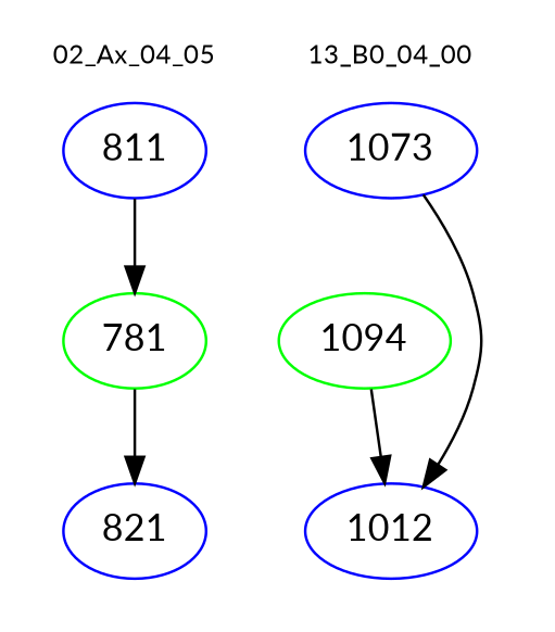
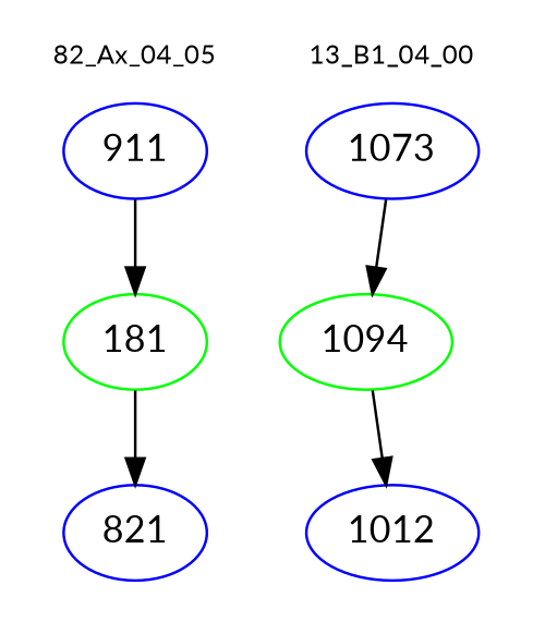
  digraph {
    fontname=Lato
    node [color=blue fontname=Lato]
    edge [color=black fontname=Lato]
-   n1 [label=811]
-   n2 [color=green label=781]
+   n1 [label=911]
+   n2 [color=green label=181]
    n3 [label=821]
    n4 [label=1073]
    n5 [color=green label=1094]
    n6 [label=1012]
    subgraph cluster_1 {
      color=white
      fontsize=10
-     label="02_Ax_04_05"
+     label="82_Ax_04_05"
      n1
      n2
      n3
    }
    subgraph cluster_2 {
      color=white
      fontsize=10
-     label="13_B0_04_00"
+     label="13_B1_04_00"
      n4
      n5
      n6
    }
    n1 -> n2
    n2 -> n3
-   n4 -> n6
+   n4 -> n5
    n5 -> n6
  }
